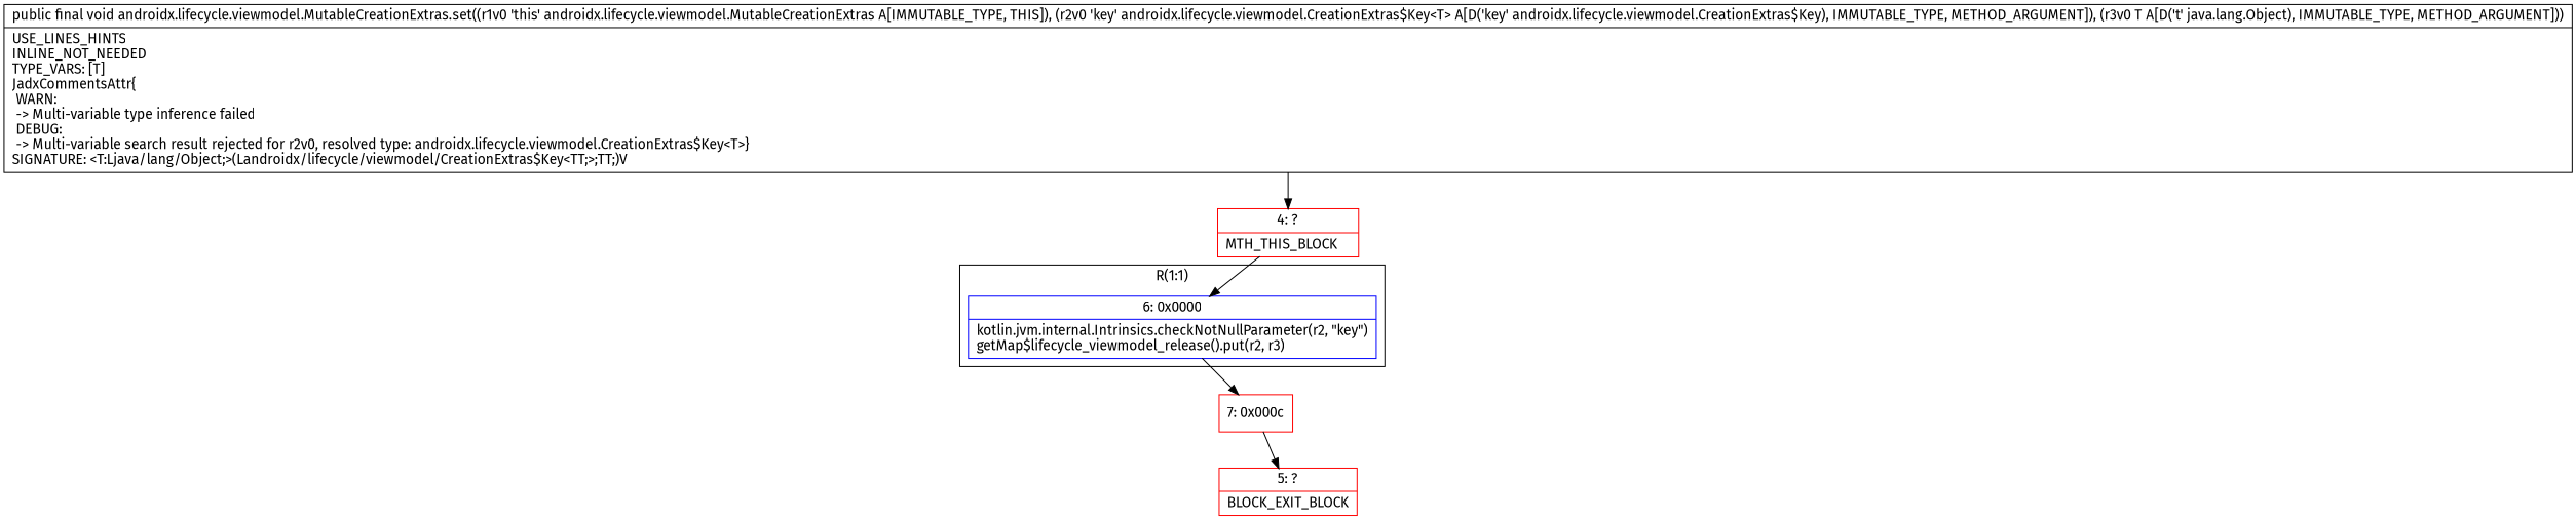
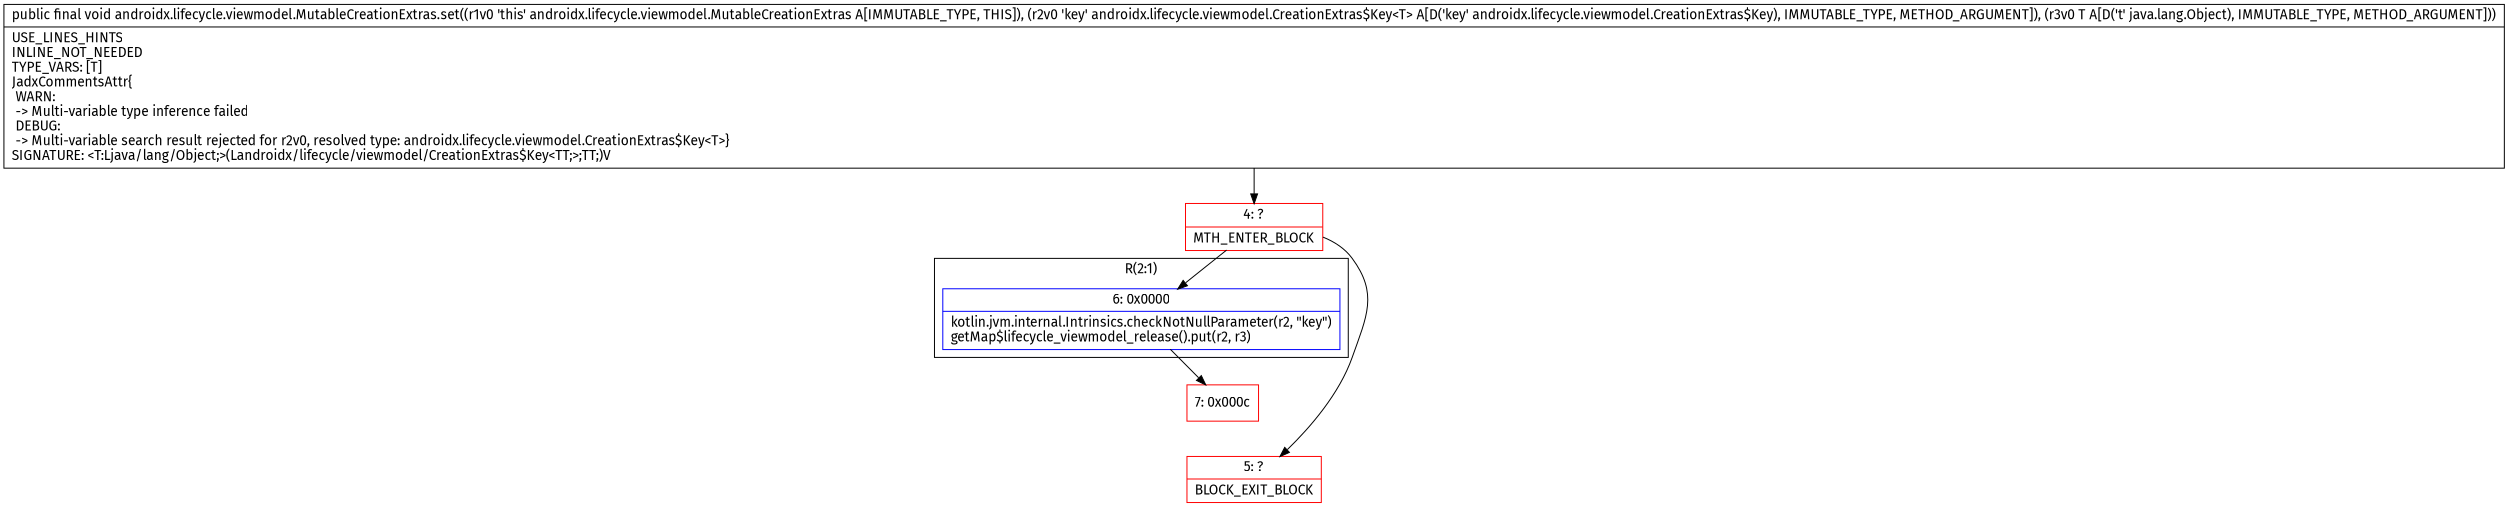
  digraph {
    fontname="Fira Sans"
    node [color=red fontname="Fira Sans" shape=record]
    edge [fontname="Fira Sans"]
    n1 [color=blue label="{6\:\ 0x0000|kotlin.jvm.internal.Intrinsics.checkNotNullParameter(r2, \"key\")\lgetMap$lifecycle_viewmodel_release().put(r2, r3)\l}"]
    n2 [label="{7\:\ 0x000c}"]
    n3 [label="{5\:\ ?|BLOCK_EXIT_BLOCK\l}"]
-   n4 [label="{4\:\ ?|MTH_THIS_BLOCK\l}"]
+   n4 [label="{4\:\ ?|MTH_ENTER_BLOCK\l}"]
    n5 [label="{public final void androidx.lifecycle.viewmodel.MutableCreationExtras.set((r1v0 'this' androidx.lifecycle.viewmodel.MutableCreationExtras A[IMMUTABLE_TYPE, THIS]), (r2v0 'key' androidx.lifecycle.viewmodel.CreationExtras$Key\<T\> A[D('key' androidx.lifecycle.viewmodel.CreationExtras$Key), IMMUTABLE_TYPE, METHOD_ARGUMENT]), (r3v0 T A[D('t' java.lang.Object), IMMUTABLE_TYPE, METHOD_ARGUMENT]))  | USE_LINES_HINTS\lINLINE_NOT_NEEDED\lTYPE_VARS: [T]\lJadxCommentsAttr\{\l WARN: \l \-\> Multi\-variable type inference failed\l DEBUG: \l \-\> Multi\-variable search result rejected for r2v0, resolved type: androidx.lifecycle.viewmodel.CreationExtras$Key\<T\>\}\lSIGNATURE: \<T:Ljava\/lang\/Object;\>(Landroidx\/lifecycle\/viewmodel\/CreationExtras$Key\<TT;\>;TT;)V\l}" color=""]
    subgraph cluster_1 {
-     label="R(1:1)"
+     label="R(2:1)"
      n1
    }
    n1 -> n2
-   n2 -> n3
+   n4 -> n3
    n4 -> n1
    n5 -> n4
  }
